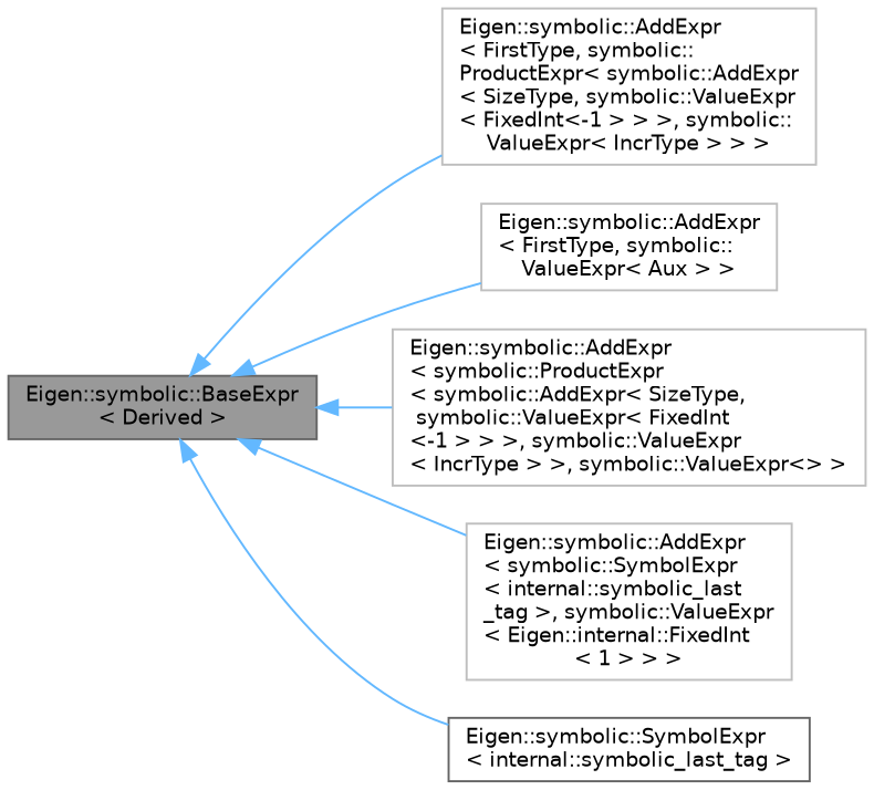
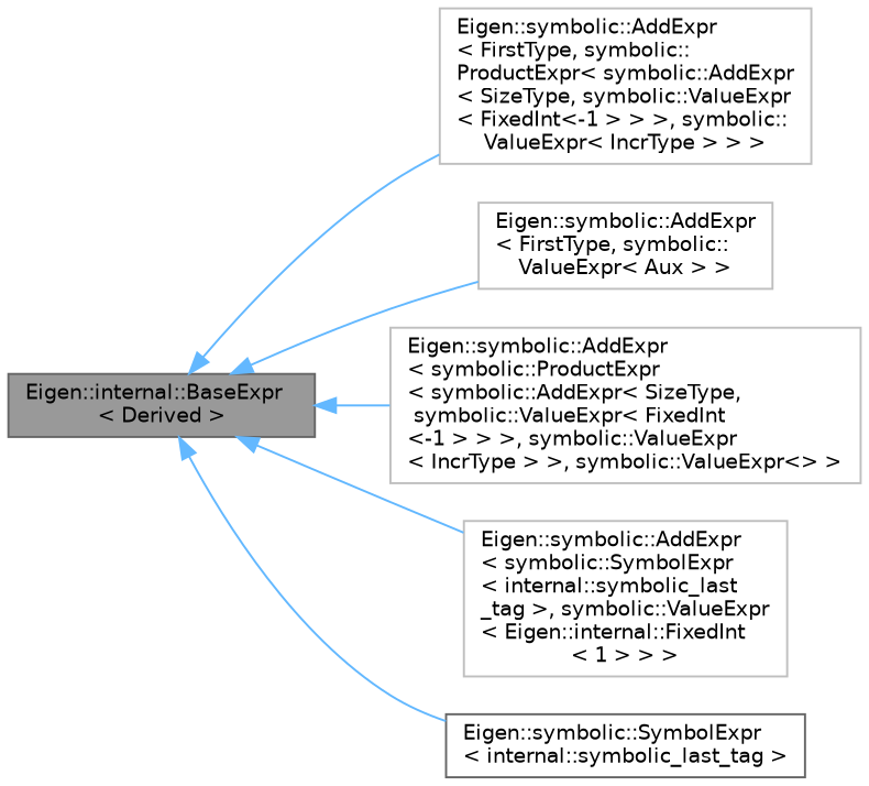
  digraph {
    rankdir=LR
    node [color=grey75 fillcolor=white fontname=Helvetica fontsize=10 shape=box style=filled]
    edge [color=steelblue1 dir=back fontname=Helvetica fontsize=10 labelfontname=Helvetica labelfontsize=10 style=solid]
-   n1 [color=gray40 fillcolor=grey60 fontcolor=black height=0.2 label="Eigen::symbolic::BaseExpr\l\< Derived \>" width=0.4]
+   n1 [color=gray40 fillcolor=grey60 fontcolor=black height=0.2 label="Eigen::internal::BaseExpr\l\< Derived \>" width=0.4]
    n2 [height=0.2 label="Eigen::symbolic::AddExpr\l\< FirstType, symbolic::\lProductExpr\< symbolic::AddExpr\l\< SizeType, symbolic::ValueExpr\l\< FixedInt\<-1 \> \> \>, symbolic::\lValueExpr\< IncrType \> \> \>" width=0.4]
    n3 [height=0.2 label="Eigen::symbolic::AddExpr\l\< FirstType, symbolic::\lValueExpr\< Aux \> \>" width=0.4]
    n4 [height=0.2 label="Eigen::symbolic::AddExpr\l\< symbolic::ProductExpr\l\< symbolic::AddExpr\< SizeType,\l symbolic::ValueExpr\< FixedInt\l\<-1 \> \> \>, symbolic::ValueExpr\l\< IncrType \> \>, symbolic::ValueExpr\<\> \>" width=0.4]
    n5 [height=0.2 label="Eigen::symbolic::AddExpr\l\< symbolic::SymbolExpr\l\< internal::symbolic_last\l_tag \>, symbolic::ValueExpr\l\< Eigen::internal::FixedInt\l\< 1 \> \> \>" width=0.4]
    n6 [color=gray40 height=0.2 label="Eigen::symbolic::SymbolExpr\l\< internal::symbolic_last_tag \>" width=0.4]
    n1 -> n2
    n1 -> n3
    n1 -> n4
    n1 -> n5
    n1 -> n6
  }
